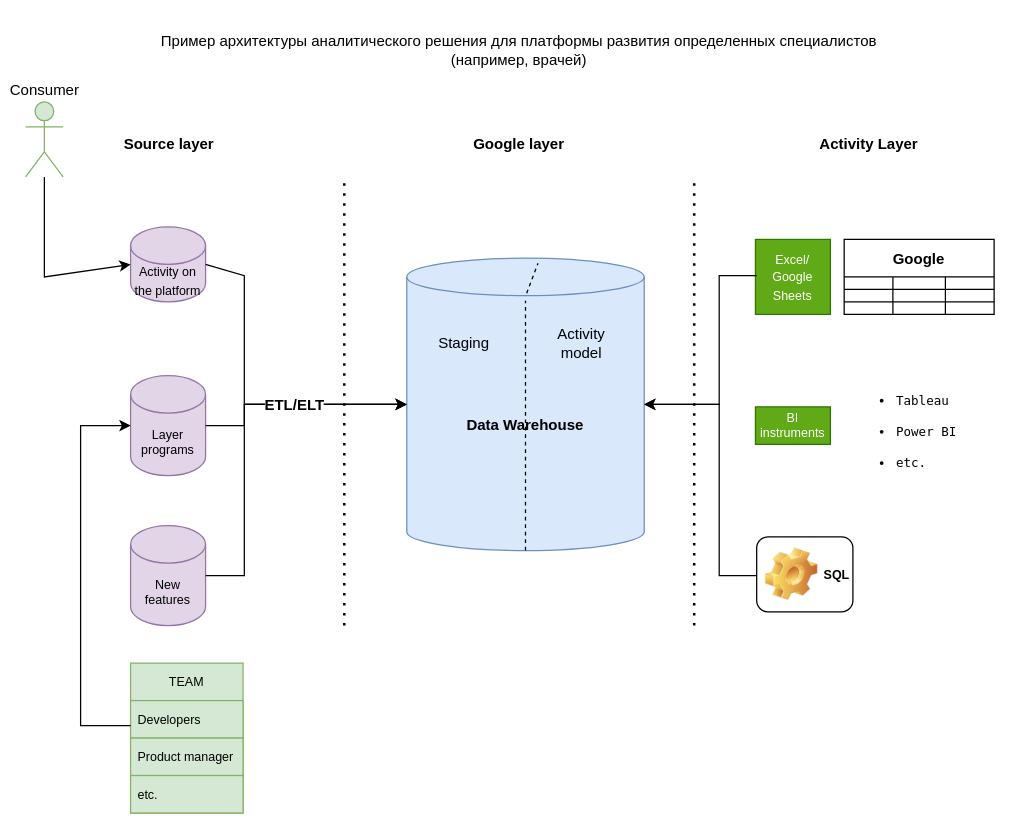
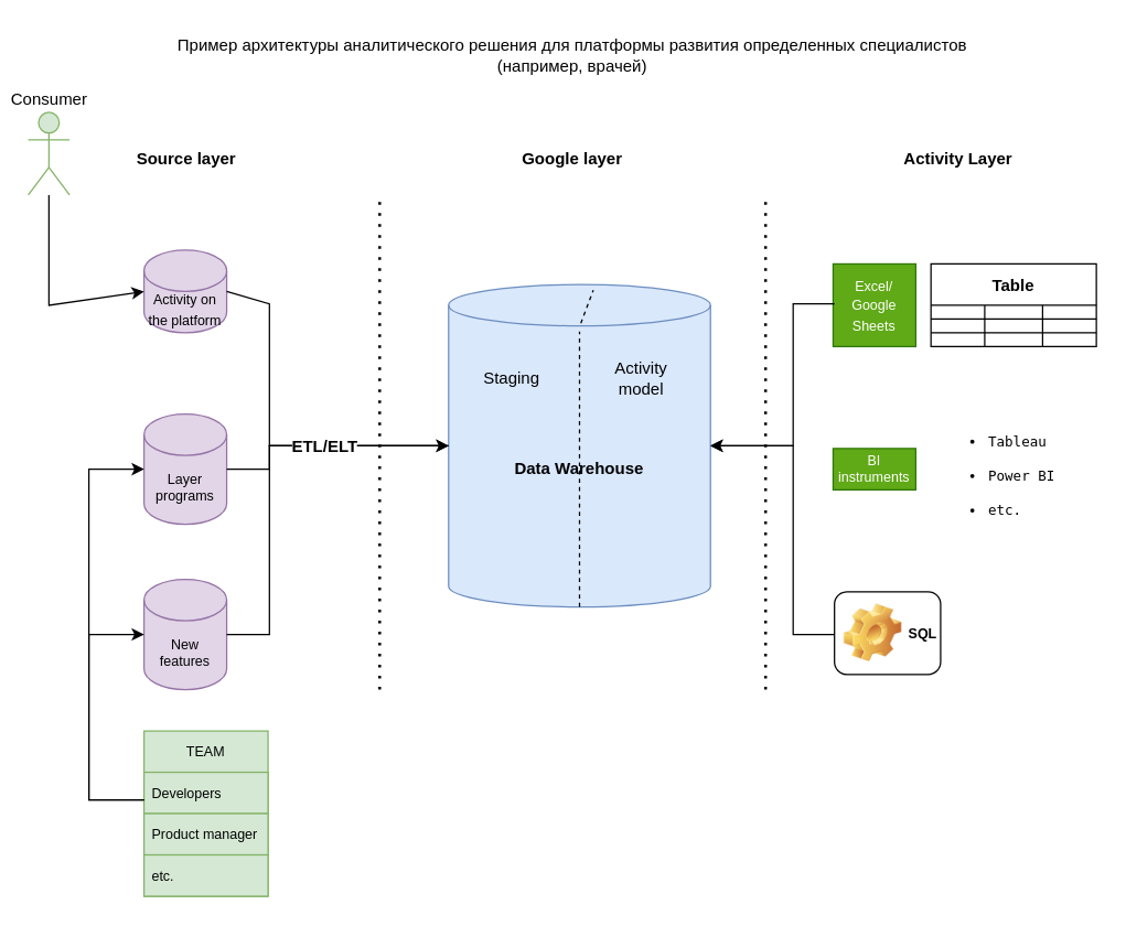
  <mxCell id="0" />
  <mxCell id="1" parent="0" />
  <mxCell id="2" value="Пример архитектуры аналитического решения для платформы развития определенных специалистов (например, врачей)" style="text;html=1;strokeColor=none;fillColor=none;align=center;verticalAlign=middle;whiteSpace=wrap;rounded=0;" vertex="1" parent="1"><mxGeometry x="115" y="20" width="600" height="40" as="geometry" /></mxCell>
  <mxCell id="3" value="&lt;b&gt;Source layer&lt;/b&gt;" style="text;html=1;strokeColor=none;fillColor=none;align=center;verticalAlign=middle;whiteSpace=wrap;rounded=0;" vertex="1" parent="1"><mxGeometry x="75" y="100" width="120" height="30" as="geometry" /></mxCell>
  <mxCell id="4" value="&lt;b&gt;Google layer&lt;/b&gt;" style="text;html=1;strokeColor=none;fillColor=none;align=center;verticalAlign=middle;whiteSpace=wrap;rounded=0;" vertex="1" parent="1"><mxGeometry x="355" y="100" width="120" height="30" as="geometry" /></mxCell>
  <mxCell id="5" value="&lt;b&gt;Activity Layer&lt;/b&gt;" style="text;html=1;strokeColor=none;fillColor=none;align=center;verticalAlign=middle;whiteSpace=wrap;rounded=0;" vertex="1" parent="1"><mxGeometry x="635" y="100" width="120" height="30" as="geometry" /></mxCell>
  <mxCell id="6" value="" style="endArrow=none;dashed=1;html=1;dashPattern=1 3;strokeWidth=2;rounded=0;" edge="1" parent="1"><mxGeometry width="50" height="50" relative="1" as="geometry"><mxPoint x="275" y="500" as="sourcePoint" /><mxPoint x="275" y="140" as="targetPoint" /></mxGeometry></mxCell>
  <mxCell id="7" value="" style="endArrow=none;dashed=1;html=1;dashPattern=1 3;strokeWidth=2;rounded=0;" edge="1" parent="1"><mxGeometry width="50" height="50" relative="1" as="geometry"><mxPoint x="555" y="500" as="sourcePoint" /><mxPoint x="555" y="140" as="targetPoint" /></mxGeometry></mxCell>
  <mxCell id="8" value="&lt;font style=&quot;font-size: 10px;&quot;&gt;Activity on the platform&lt;/font&gt;" style="shape=cylinder3;whiteSpace=wrap;html=1;boundedLbl=1;backgroundOutline=1;size=15;fillColor=#e1d5e7;strokeColor=#9673a6;" vertex="1" parent="1"><mxGeometry x="104" y="181" width="60" height="60" as="geometry" /></mxCell>
  <mxCell id="9" value="Consumer" style="shape=umlActor;verticalLabelPosition=top;verticalAlign=bottom;html=1;outlineConnect=0;fillColor=#d5e8d4;strokeColor=#82b366;" vertex="1" parent="1"><mxGeometry x="20" y="81" width="30" height="60" as="geometry" /></mxCell>
  <mxCell id="10" value="" style="endArrow=classic;html=1;rounded=0;fontSize=10;entryX=0;entryY=0.5;entryDx=0;entryDy=0;entryPerimeter=0;" edge="1" parent="1" source="9" target="8"><mxGeometry width="50" height="50" relative="1" as="geometry"><mxPoint x="20" y="140" as="sourcePoint" /><mxPoint x="75" y="236" as="targetPoint" /><Array as="points"><mxPoint x="35" y="190" /><mxPoint x="35" y="221" /></Array></mxGeometry></mxCell>
  <mxCell id="11" value="Layer programs" style="shape=cylinder3;whiteSpace=wrap;html=1;boundedLbl=1;backgroundOutline=1;size=15;fontSize=10;fillColor=#e1d5e7;strokeColor=#9673a6;" vertex="1" parent="1"><mxGeometry x="104" y="300" width="60" height="80" as="geometry" /></mxCell>
  <mxCell id="12" value="&lt;h1&gt;&lt;font style=&quot;font-size: 12px;&quot;&gt;&lt;b&gt;Data Warehouse&lt;/b&gt;&lt;/font&gt;&lt;/h1&gt;" style="shape=cylinder3;whiteSpace=wrap;html=1;boundedLbl=1;backgroundOutline=1;size=15;fontSize=10;fillColor=#dae8fc;strokeColor=#6c8ebf;" vertex="1" parent="1"><mxGeometry x="325" y="206" width="190" height="234" as="geometry" /></mxCell>
- <mxCell id="13" value="" style="endArrow=classic;html=1;rounded=0;fontSize=10;entryX=0;entryY=0.5;entryDx=0;entryDy=0;entryPerimeter=0;exitX=1;exitY=0.5;exitDx=0;exitDy=0;exitPerimeter=0;" edge="1" parent="1" source="11" target="12"><mxGeometry width="50" height="50" relative="1" as="geometry"><mxPoint x="135" y="356" as="sourcePoint" /><mxPoint x="185" y="306" as="targetPoint" /><Array as="points"><mxPoint x="195" y="340" /><mxPoint x="195" y="323" /><mxPoint x="215" y="323" /></Array></mxGeometry></mxCell>
+ <mxCell id="13" value="" style="endArrow=none;html=1;rounded=0;fontSize=10;entryX=0;entryY=0.5;entryDx=0;entryDy=0;entryPerimeter=0;exitX=1;exitY=0.5;exitDx=0;exitDy=0;exitPerimeter=0;" edge="1" parent="1" source="11" target="12"><mxGeometry width="50" height="50" relative="1" as="geometry"><mxPoint x="135" y="356" as="sourcePoint" /><mxPoint x="185" y="306" as="targetPoint" /><Array as="points"><mxPoint x="195" y="340" /><mxPoint x="195" y="323" /><mxPoint x="215" y="323" /></Array></mxGeometry></mxCell>
  <mxCell id="14" value="" style="endArrow=classic;html=1;rounded=0;fontSize=10;entryX=0;entryY=0.5;entryDx=0;entryDy=0;entryPerimeter=0;exitX=1;exitY=0.5;exitDx=0;exitDy=0;exitPerimeter=0;" edge="1" parent="1" source="8" target="12"><mxGeometry width="50" height="50" relative="1" as="geometry"><mxPoint x="135" y="251" as="sourcePoint" /><mxPoint x="315" y="346" as="targetPoint" /><Array as="points"><mxPoint x="195" y="220" /><mxPoint x="195" y="323" /><mxPoint x="215" y="323" /></Array></mxGeometry></mxCell>
- <mxCell id="15" value="Google" style="shape=table;startSize=30;container=1;collapsible=0;childLayout=tableLayout;fontStyle=1;align=center;fontSize=12;" vertex="1" parent="1"><mxGeometry x="675" y="191" width="120" height="60" as="geometry" /></mxCell>
+ <mxCell id="15" value="Table" style="shape=table;startSize=30;container=1;collapsible=0;childLayout=tableLayout;fontStyle=1;align=center;fontSize=12;" vertex="1" parent="1"><mxGeometry x="675" y="191" width="120" height="60" as="geometry" /></mxCell>
  <mxCell id="16" value="" style="shape=tableRow;horizontal=0;startSize=0;swimlaneHead=0;swimlaneBody=0;top=0;left=0;bottom=0;right=0;collapsible=0;dropTarget=0;fillColor=none;points=[[0,0.5],[1,0.5]];portConstraint=eastwest;fontSize=12;" vertex="1" parent="15"><mxGeometry y="30" width="120" height="10" as="geometry" /></mxCell>
  <mxCell id="17" value="" style="shape=partialRectangle;html=1;whiteSpace=wrap;connectable=0;fillColor=none;top=0;left=0;bottom=0;right=0;overflow=hidden;fontSize=12;" vertex="1" parent="16"><mxGeometry width="39" height="10" as="geometry"><mxRectangle width="39" height="10" as="alternateBounds" /></mxGeometry></mxCell>
  <mxCell id="18" value="" style="shape=partialRectangle;html=1;whiteSpace=wrap;connectable=0;fillColor=none;top=0;left=0;bottom=0;right=0;overflow=hidden;fontSize=12;" vertex="1" parent="16"><mxGeometry x="39" width="42" height="10" as="geometry"><mxRectangle width="42" height="10" as="alternateBounds" /></mxGeometry></mxCell>
  <mxCell id="19" value="" style="shape=partialRectangle;html=1;whiteSpace=wrap;connectable=0;fillColor=none;top=0;left=0;bottom=0;right=0;overflow=hidden;fontSize=12;" vertex="1" parent="16"><mxGeometry x="81" width="39" height="10" as="geometry"><mxRectangle width="39" height="10" as="alternateBounds" /></mxGeometry></mxCell>
  <mxCell id="20" value="" style="shape=tableRow;horizontal=0;startSize=0;swimlaneHead=0;swimlaneBody=0;top=0;left=0;bottom=0;right=0;collapsible=0;dropTarget=0;fillColor=none;points=[[0,0.5],[1,0.5]];portConstraint=eastwest;fontSize=12;" vertex="1" parent="15"><mxGeometry y="40" width="120" height="10" as="geometry" /></mxCell>
  <mxCell id="21" value="" style="shape=partialRectangle;html=1;whiteSpace=wrap;connectable=0;fillColor=none;top=0;left=0;bottom=0;right=0;overflow=hidden;fontSize=12;" vertex="1" parent="20"><mxGeometry width="39" height="10" as="geometry"><mxRectangle width="39" height="10" as="alternateBounds" /></mxGeometry></mxCell>
  <mxCell id="22" value="" style="shape=partialRectangle;html=1;whiteSpace=wrap;connectable=0;fillColor=none;top=0;left=0;bottom=0;right=0;overflow=hidden;fontSize=12;" vertex="1" parent="20"><mxGeometry x="39" width="42" height="10" as="geometry"><mxRectangle width="42" height="10" as="alternateBounds" /></mxGeometry></mxCell>
  <mxCell id="23" value="" style="shape=partialRectangle;html=1;whiteSpace=wrap;connectable=0;fillColor=none;top=0;left=0;bottom=0;right=0;overflow=hidden;fontSize=12;" vertex="1" parent="20"><mxGeometry x="81" width="39" height="10" as="geometry"><mxRectangle width="39" height="10" as="alternateBounds" /></mxGeometry></mxCell>
  <mxCell id="24" value="" style="shape=tableRow;horizontal=0;startSize=0;swimlaneHead=0;swimlaneBody=0;top=0;left=0;bottom=0;right=0;collapsible=0;dropTarget=0;fillColor=none;points=[[0,0.5],[1,0.5]];portConstraint=eastwest;fontSize=12;" vertex="1" parent="15"><mxGeometry y="50" width="120" height="10" as="geometry" /></mxCell>
  <mxCell id="25" value="" style="shape=partialRectangle;html=1;whiteSpace=wrap;connectable=0;fillColor=none;top=0;left=0;bottom=0;right=0;overflow=hidden;fontSize=12;" vertex="1" parent="24"><mxGeometry width="39" height="10" as="geometry"><mxRectangle width="39" height="10" as="alternateBounds" /></mxGeometry></mxCell>
  <mxCell id="26" value="" style="shape=partialRectangle;html=1;whiteSpace=wrap;connectable=0;fillColor=none;top=0;left=0;bottom=0;right=0;overflow=hidden;fontSize=12;" vertex="1" parent="24"><mxGeometry x="39" width="42" height="10" as="geometry"><mxRectangle width="42" height="10" as="alternateBounds" /></mxGeometry></mxCell>
  <mxCell id="27" value="" style="shape=partialRectangle;html=1;whiteSpace=wrap;connectable=0;fillColor=none;top=0;left=0;bottom=0;right=0;overflow=hidden;fontSize=12;" vertex="1" parent="24"><mxGeometry x="81" width="39" height="10" as="geometry"><mxRectangle width="39" height="10" as="alternateBounds" /></mxGeometry></mxCell>
  <mxCell id="28" value="&lt;font style=&quot;font-size: 10px;&quot;&gt;Excel/ Google Sheets&lt;/font&gt;" style="text;html=1;strokeColor=#2D7600;fillColor=#60a917;align=center;verticalAlign=middle;whiteSpace=wrap;rounded=0;fontSize=12;strokeWidth=1;fontColor=#ffffff;" vertex="1" parent="1"><mxGeometry x="604" y="191" width="60" height="60" as="geometry" /></mxCell>
  <mxCell id="29" value="BI instruments" style="text;html=1;strokeColor=#2D7600;fillColor=#60a917;align=center;verticalAlign=middle;whiteSpace=wrap;rounded=0;fontSize=10;fontColor=#ffffff;" vertex="1" parent="1"><mxGeometry x="604" y="325" width="60" height="30" as="geometry" /></mxCell>
  <mxCell id="30" value="&lt;p&gt;&lt;/p&gt;&lt;pre&gt;&lt;p&gt;&lt;/p&gt;&lt;p&gt;&lt;/p&gt;&lt;ul style=&quot;line-height: 1.5;&quot;&gt;&lt;li style=&quot;text-align: justify;&quot;&gt;&lt;span style=&quot;background-color: initial;&quot;&gt;Tableau&lt;/span&gt;&lt;/li&gt;&lt;/ul&gt;&lt;ul style=&quot;line-height: 1.5;&quot;&gt;&lt;li style=&quot;text-align: justify;&quot;&gt;&lt;span style=&quot;background-color: initial;&quot;&gt;Power BI&lt;/span&gt;&lt;/li&gt;&lt;/ul&gt;&lt;ul style=&quot;line-height: 1.5;&quot;&gt;&lt;li style=&quot;text-align: justify;&quot;&gt;&lt;span style=&quot;background-color: initial;&quot;&gt;etc.&lt;/span&gt;&lt;/li&gt;&lt;/ul&gt;&lt;p&gt;&lt;/p&gt;&lt;p&gt;&lt;/p&gt;&lt;/pre&gt;&lt;p&gt;&lt;/p&gt;" style="text;strokeColor=none;fillColor=none;html=1;whiteSpace=wrap;verticalAlign=middle;overflow=hidden;fontSize=10;align=left;" vertex="1" parent="1"><mxGeometry x="675" y="300" width="120" height="80" as="geometry" /></mxCell>
  <mxCell id="31" value="SQL&amp;nbsp;" style="label;whiteSpace=wrap;html=1;image=img/clipart/Gear_128x128.png;fontSize=10;rotation=0;" vertex="1" parent="1"><mxGeometry x="605" y="429" width="77" height="60" as="geometry" /></mxCell>
  <mxCell id="32" value="" style="endArrow=classic;html=1;rounded=0;fontSize=10;entryX=1;entryY=0.5;entryDx=0;entryDy=0;entryPerimeter=0;" edge="1" parent="1" target="12"><mxGeometry width="50" height="50" relative="1" as="geometry"><mxPoint x="605" y="460" as="sourcePoint" /><mxPoint x="595" y="360" as="targetPoint" /><Array as="points"><mxPoint x="575" y="460" /><mxPoint x="575" y="323" /></Array></mxGeometry></mxCell>
  <mxCell id="33" value="" style="endArrow=classic;html=1;rounded=0;fontSize=10;entryX=1;entryY=0.5;entryDx=0;entryDy=0;entryPerimeter=0;" edge="1" parent="1" target="12"><mxGeometry width="50" height="50" relative="1" as="geometry"><mxPoint x="605" y="220" as="sourcePoint" /><mxPoint x="525" y="166" as="targetPoint" /><Array as="points"><mxPoint x="575" y="220" /><mxPoint x="575" y="323" /></Array></mxGeometry></mxCell>
  <mxCell id="34" value="New features" style="shape=cylinder3;whiteSpace=wrap;html=1;boundedLbl=1;backgroundOutline=1;size=15;fontSize=10;fillColor=#e1d5e7;strokeColor=#9673a6;" vertex="1" parent="1"><mxGeometry x="104" y="420" width="60" height="80" as="geometry" /></mxCell>
  <mxCell id="35" value="" style="endArrow=classic;html=1;rounded=0;fontSize=10;exitX=1;exitY=0.5;exitDx=0;exitDy=0;exitPerimeter=0;entryX=0;entryY=0.5;entryDx=0;entryDy=0;entryPerimeter=0;" edge="1" parent="1" source="34" target="12"><mxGeometry width="50" height="50" relative="1" as="geometry"><mxPoint x="155" y="450" as="sourcePoint" /><mxPoint x="205" y="400" as="targetPoint" /><Array as="points"><mxPoint x="195" y="460" /><mxPoint x="195" y="390" /><mxPoint x="195" y="360" /><mxPoint x="195" y="323" /></Array></mxGeometry></mxCell>
  <mxCell id="36" value="&lt;b&gt;&lt;font style=&quot;font-size: 12px;&quot;&gt;ETL/ELT&lt;/font&gt;&lt;/b&gt;" style="edgeLabel;html=1;align=center;verticalAlign=middle;resizable=0;points=[];fontSize=10;" vertex="1" connectable="0" parent="35"><mxGeometry x="0.39" relative="1" as="geometry"><mxPoint as="offset" /></mxGeometry></mxCell>
  <mxCell id="37" value="TEAM" style="swimlane;fontStyle=0;childLayout=stackLayout;horizontal=1;startSize=30;horizontalStack=0;resizeParent=1;resizeParentMax=0;resizeLast=0;collapsible=1;marginBottom=0;fontSize=10;fillColor=#d5e8d4;strokeColor=#82b366;" vertex="1" parent="1"><mxGeometry x="104" y="530" width="90" height="120" as="geometry" /></mxCell>
  <mxCell id="38" value="Developers" style="text;strokeColor=#82b366;fillColor=#d5e8d4;align=left;verticalAlign=middle;spacingLeft=4;spacingRight=4;overflow=hidden;points=[[0,0.5],[1,0.5]];portConstraint=eastwest;rotatable=0;fontSize=10;" vertex="1" parent="37"><mxGeometry y="30" width="90" height="30" as="geometry" /></mxCell>
  <mxCell id="39" value="Product manager" style="text;strokeColor=#82b366;fillColor=#d5e8d4;align=left;verticalAlign=middle;spacingLeft=4;spacingRight=4;overflow=hidden;points=[[0,0.5],[1,0.5]];portConstraint=eastwest;rotatable=0;fontSize=10;" vertex="1" parent="37"><mxGeometry y="60" width="90" height="30" as="geometry" /></mxCell>
  <mxCell id="40" value="etc." style="text;strokeColor=#82b366;fillColor=#d5e8d4;align=left;verticalAlign=middle;spacingLeft=4;spacingRight=4;overflow=hidden;points=[[0,0.5],[1,0.5]];portConstraint=eastwest;rotatable=0;fontSize=10;" vertex="1" parent="37"><mxGeometry y="90" width="90" height="30" as="geometry" /></mxCell>
+ <mxCell id="41" value="" style="endArrow=classic;html=1;rounded=0;fontSize=10;exitX=0;exitY=0.667;exitDx=0;exitDy=0;entryX=0;entryY=0.5;entryDx=0;entryDy=0;entryPerimeter=0;exitPerimeter=0;" edge="1" parent="1" source="38" target="34"><mxGeometry width="50" height="50" relative="1" as="geometry"><mxPoint x="204" y="510" as="sourcePoint" /><mxPoint x="254" y="460" as="targetPoint" /><Array as="points"><mxPoint x="64" y="580" /><mxPoint x="64" y="530" /><mxPoint x="64" y="460" /></Array></mxGeometry></mxCell>
  <mxCell id="42" value="" style="endArrow=classic;html=1;rounded=0;fontSize=10;entryX=0;entryY=0.5;entryDx=0;entryDy=0;entryPerimeter=0;" edge="1" parent="1" target="11"><mxGeometry width="50" height="50" relative="1" as="geometry"><mxPoint x="104" y="580" as="sourcePoint" /><mxPoint x="424" y="300" as="targetPoint" /><Array as="points"><mxPoint x="64" y="580" /><mxPoint x="64" y="470" /><mxPoint x="64" y="340" /></Array></mxGeometry></mxCell>
  <mxCell id="43" value="" style="endArrow=none;html=1;rounded=0;fontSize=12;exitX=0.5;exitY=1;exitDx=0;exitDy=0;exitPerimeter=0;endSize=6;dashed=1;" edge="1" parent="1" source="12"><mxGeometry width="50" height="50" relative="1" as="geometry"><mxPoint x="345" y="350" as="sourcePoint" /><mxPoint x="420" y="240" as="targetPoint" /></mxGeometry></mxCell>
  <mxCell id="44" value="" style="endArrow=none;html=1;rounded=0;dashed=1;fontSize=12;endSize=6;exitX=0.505;exitY=0.12;exitDx=0;exitDy=0;exitPerimeter=0;" edge="1" parent="1" source="12"><mxGeometry width="50" height="50" relative="1" as="geometry"><mxPoint x="425" y="230" as="sourcePoint" /><mxPoint x="430" y="210" as="targetPoint" /></mxGeometry></mxCell>
  <mxCell id="45" value="Staging" style="text;html=1;strokeColor=none;fillColor=none;align=center;verticalAlign=middle;whiteSpace=wrap;rounded=0;labelBackgroundColor=none;fontSize=12;" vertex="1" parent="1"><mxGeometry x="341" y="259" width="60" height="30" as="geometry" /></mxCell>
  <mxCell id="46" value="Activity model" style="text;html=1;strokeColor=none;fillColor=none;align=center;verticalAlign=middle;whiteSpace=wrap;rounded=0;labelBackgroundColor=none;fontSize=12;" vertex="1" parent="1"><mxGeometry x="435" y="259" width="60" height="30" as="geometry" /></mxCell>
